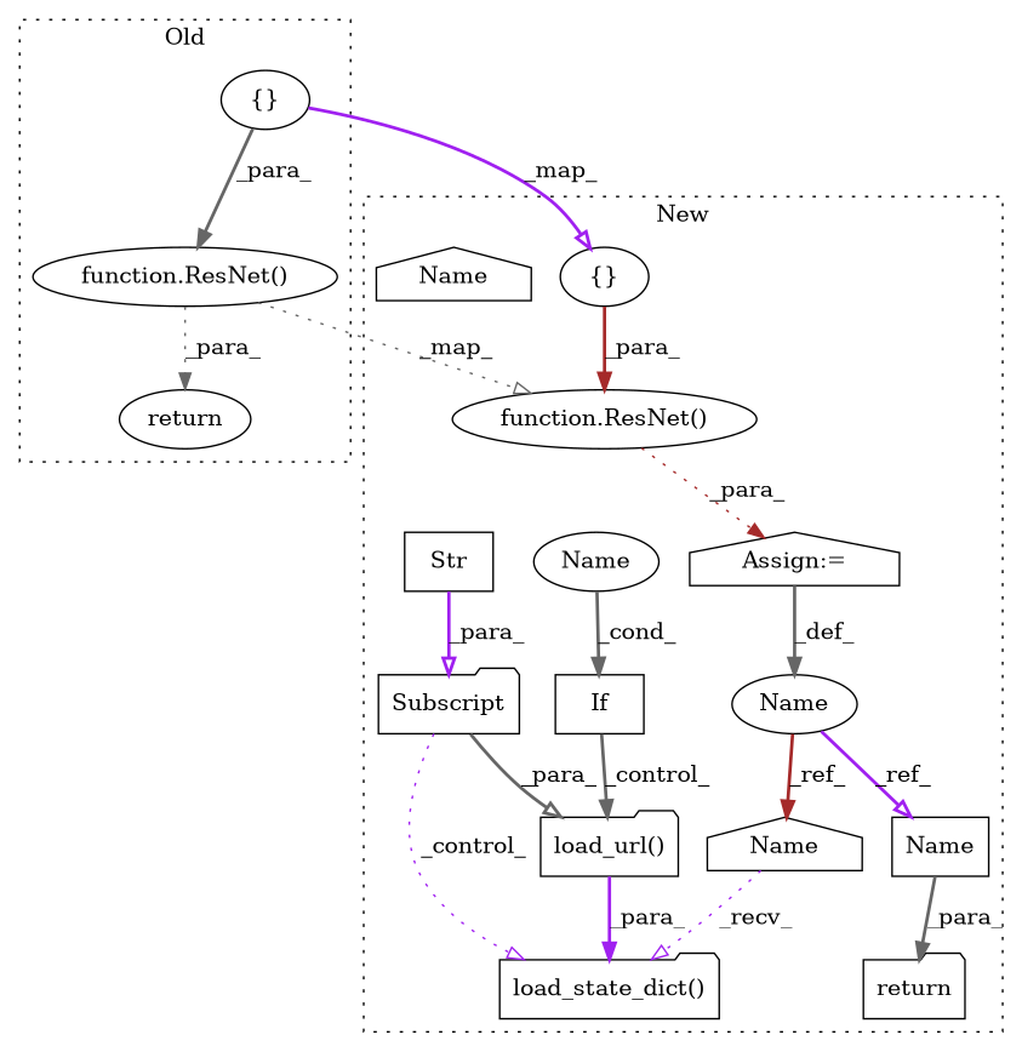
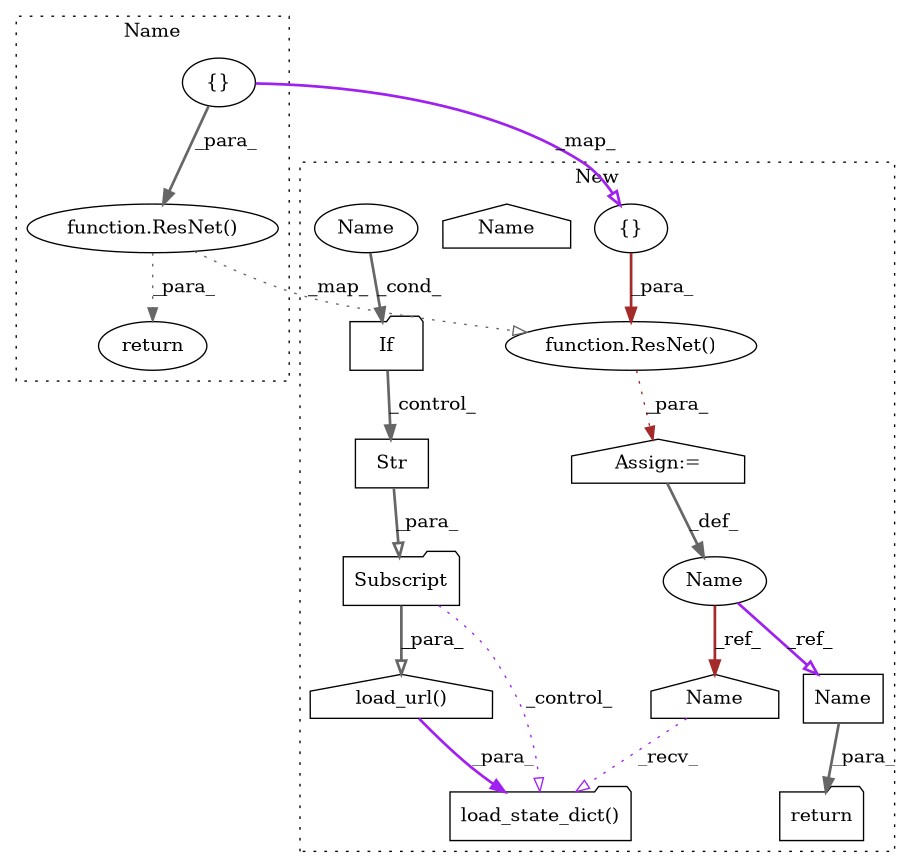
  digraph {
    node [a=87 l=5 s=6324 shape=ellipse]
    edge [arrowhead=normal color=gray40 style=bold]
    n1 [a=75 l="7,11" label="function.ResNet()" s="6274,6305"]
    n2 [a=59 l="1,0" label="{}" s="6293,6304"]
    n3 [a=93 l=7 label=return s=6414 shape=folder]
    n4 [label=Name s=6266]
    n5 [a=75 l="22,1" label="load_state_dict()" s="6344,6408" shape=folder]
-   n6 [a=96 l=3 label=If s=6321 shape=box]
+   n6 [a=96 l=3 label=If s=6321 shape=folder]
    n7 [l=10 label=Name shape=house]
-   n8 [a=75 l="19,1" label="load_url()" s="6366,6407" shape=folder]
+   n8 [a=75 l="19,1" label="load_url()" s="6366,6407" shape=house]
    n9 [a=63 l="22,0" label=Subscript s="6385,0" shape=folder]
    n10 [a=66 l=10 label=Str s=6396 shape=box]
    n11 [a=68 l=3 label="Assign:=" s=6271 shape=house]
    n12 [l=10 label=Name]
    n13 [label=Name s=6344 shape=house]
    n14 [label=Name s=6421 shape=box]
    n15 [a=75 l="7,11" label="function.ResNet()" s="4245,4276"]
    n16 [a=59 l="1,0" label="{}" s="4264,4275"]
    n17 [a=93 l=7 label=return s=4238]
    subgraph cluster_1 {
      label=New
      style=dotted
      n1
      n2
      n3
      n4
      n5
      n6
      n7
      n8
      n9
      n10
      n11
      n12
      n13
      n14
    }
    subgraph cluster_2 {
-     label=Old
+     label=Name
      style=dotted
      n15
      n16
      n17
    }
    n1 -> n11 [color=brown label=_para_ style=dotted]
    n2 -> n1 [color=brown label=_para_]
    n4 -> n13 [color=brown label=_ref_]
    n4 -> n14 [arrowhead=onormal color=purple label=_ref_]
-   n6 -> n8 [label=_control_]
+   n6 -> n10 [label=_control_]
    n8 -> n5 [color=purple label=_para_]
    n9 -> n5 [arrowhead=onormal color=purple label=_control_ style=dotted]
    n9 -> n8 [arrowhead=onormal label=_para_]
-   n10 -> n9 [arrowhead=onormal color=purple label=_para_]
+   n10 -> n9 [arrowhead=onormal label=_para_]
    n11 -> n4 [label=_def_]
    n12 -> n6 [label=_cond_]
    n13 -> n5 [arrowhead=onormal color=purple label=_recv_ style=dotted]
    n14 -> n3 [label=_para_]
    n15 -> n1 [arrowhead=onormal label=_map_ style=dotted]
    n15 -> n17 [label=_para_ style=dotted]
    n16 -> n2 [arrowhead=onormal color=purple label=_map_]
    n16 -> n15 [label=_para_]
  }
